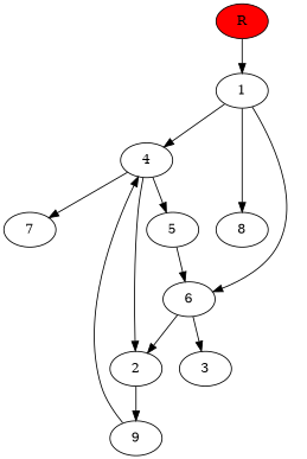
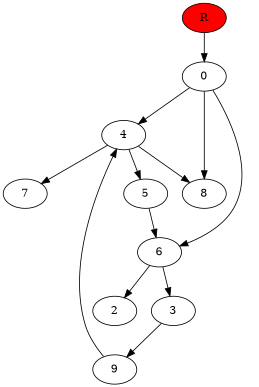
  digraph {
-   1
+   1 [label=0]
    4
    6
    8
    2
    5
    7
    3
    9
    R [fillcolor="#ff0000" style=filled]
    1 -> 4
    1 -> 6
    1 -> 8
-   4 -> 2
+   4 -> 8
    4 -> 5
    4 -> 7
    6 -> 2
    6 -> 3
    5 -> 6
-   2 -> 9
+   3 -> 9
    9 -> 4
    R -> 1
  }
